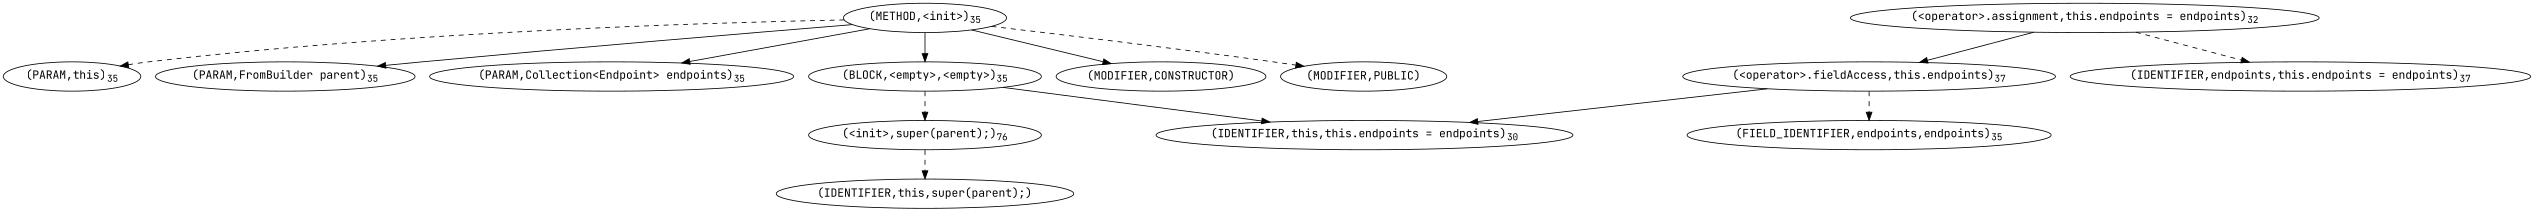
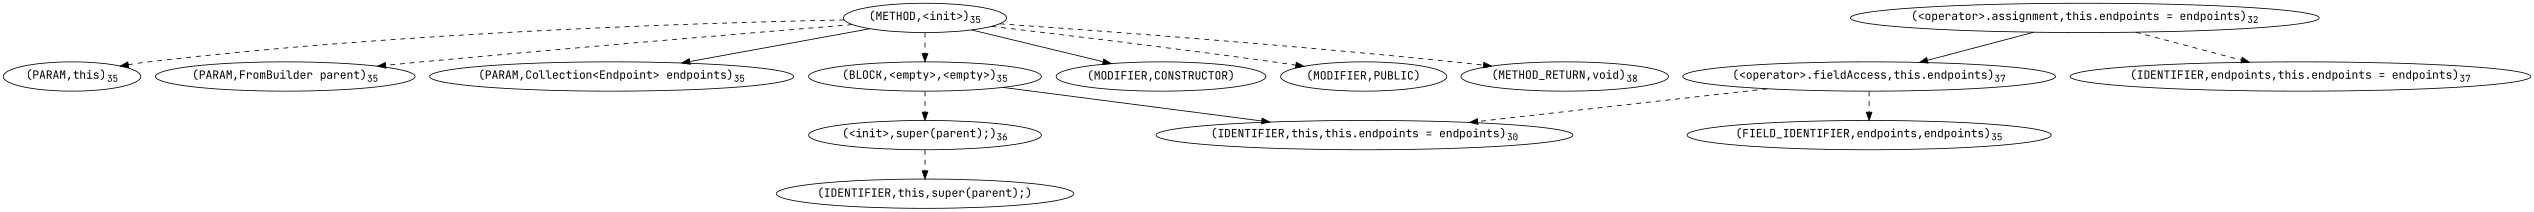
  digraph {
    fontname="JetBrains Mono"
    node [fontname="JetBrains Mono"]
    edge [fontname="JetBrains Mono" style=dashed]
    n1 [label=<(METHOD,&lt;init&gt;)<SUB>35</SUB>>]
    n2 [label=<(PARAM,this)<SUB>35</SUB>>]
    n3 [label=<(PARAM,FromBuilder parent)<SUB>35</SUB>>]
    n4 [label=<(PARAM,Collection&lt;Endpoint&gt; endpoints)<SUB>35</SUB>>]
    n5 [label=<(BLOCK,&lt;empty&gt;,&lt;empty&gt;)<SUB>35</SUB>>]
    n6 [label=<(MODIFIER,CONSTRUCTOR)>]
    n7 [label=<(MODIFIER,PUBLIC)>]
-   n9 [label=<(&lt;init&gt;,super(parent);)<SUB>76</SUB>>]
+   n8 [label=<(METHOD_RETURN,void)<SUB>38</SUB>>]
+   n9 [label=<(&lt;init&gt;,super(parent);)<SUB>36</SUB>>]
    n10 [label=<(IDENTIFIER,this,this.endpoints = endpoints)<SUB>30</SUB>>]
    n11 [label=<(IDENTIFIER,this,super(parent);)>]
    n12 [label=<(&lt;operator&gt;.assignment,this.endpoints = endpoints)<SUB>32</SUB>>]
    n13 [label=<(&lt;operator&gt;.fieldAccess,this.endpoints)<SUB>37</SUB>>]
    n14 [label=<(IDENTIFIER,endpoints,this.endpoints = endpoints)<SUB>37</SUB>>]
    n15 [label=<(FIELD_IDENTIFIER,endpoints,endpoints)<SUB>35</SUB>>]
    n1 -> n2
-   n1 -> n3 [style=solid]
+   n1 -> n3
    n1 -> n4 [style=solid]
-   n1 -> n5 [style=solid]
+   n1 -> n5
    n1 -> n6 [style=solid]
    n1 -> n7
+   n1 -> n8
    n5 -> n9
    n5 -> n10 [style=solid]
    n9 -> n11
    n12 -> n13 [style=solid]
    n12 -> n14
-   n13 -> n10 [style=solid]
+   n13 -> n10
    n13 -> n15
  }
